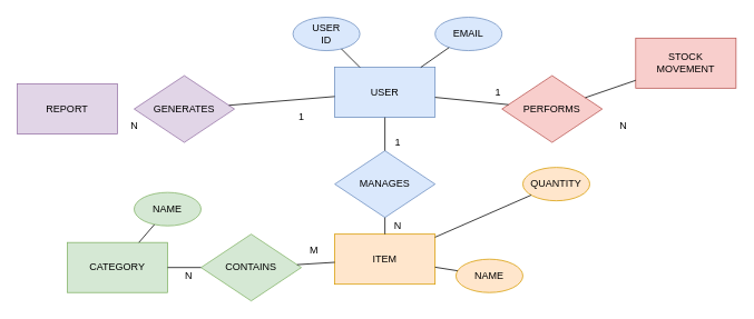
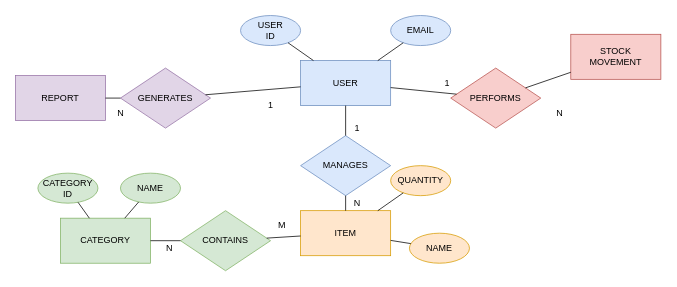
  <mxCell id="0" />
  <mxCell id="1" parent="0" />
  <mxCell id="2" value="USER" style="whiteSpace=wrap;html=1;fillColor=#dae8fc;strokeColor=#6c8ebf;" parent="1" vertex="1"><mxGeometry x="400" y="80" width="120" height="60" as="geometry" /></mxCell>
  <mxCell id="3" value="CATEGORY" style="whiteSpace=wrap;html=1;fillColor=#d5e8d4;strokeColor=#82b366;" parent="1" vertex="1"><mxGeometry x="80" y="290" width="120" height="60" as="geometry" /></mxCell>
  <mxCell id="4" value="ITEM" style="whiteSpace=wrap;html=1;fillColor=#ffe6cc;strokeColor=#d79b00;" parent="1" vertex="1"><mxGeometry x="400" y="280" width="120" height="60" as="geometry" /></mxCell>
  <mxCell id="5" value="STOCK&#10;MOVEMENT" style="whiteSpace=wrap;html=1;fillColor=#f8cecc;strokeColor=#b85450;" parent="1" vertex="1"><mxGeometry x="760" y="45" width="120" height="60" as="geometry" /></mxCell>
  <mxCell id="6" value="REPORT" style="whiteSpace=wrap;html=1;fillColor=#e1d5e7;strokeColor=#9673a6;" parent="1" vertex="1"><mxGeometry x="20" y="100" width="120" height="60" as="geometry" /></mxCell>
- <mxCell id="7" value="USER&#10;ID" style="ellipse;whiteSpace=wrap;html=1;fillColor=#dae8fc;strokeColor=#6c8ebf;" parent="1" vertex="1"><mxGeometry x="350" y="20" width="80" height="40" as="geometry" /></mxCell>
+ <mxCell id="7" value="USER&#10;ID" style="ellipse;whiteSpace=wrap;html=1;fillColor=#dae8fc;strokeColor=#6c8ebf;" parent="1" vertex="1"><mxGeometry x="320" y="20" width="80" height="40" as="geometry" /></mxCell>
  <mxCell id="8" value="EMAIL" style="ellipse;whiteSpace=wrap;html=1;fillColor=#dae8fc;strokeColor=#6c8ebf;" parent="1" vertex="1"><mxGeometry x="520" y="20" width="80" height="40" as="geometry" /></mxCell>
+ <mxCell id="9" value="CATEGORY&#10;ID" style="ellipse;whiteSpace=wrap;html=1;fillColor=#d5e8d4;strokeColor=#82b366;" parent="1" vertex="1"><mxGeometry x="50" y="230" width="80" height="40" as="geometry" /></mxCell>
  <mxCell id="10" value="NAME" style="ellipse;whiteSpace=wrap;html=1;fillColor=#d5e8d4;strokeColor=#82b366;" parent="1" vertex="1"><mxGeometry x="160" y="230" width="80" height="40" as="geometry" /></mxCell>
  <mxCell id="11" value="NAME" style="ellipse;whiteSpace=wrap;html=1;fillColor=#ffe6cc;strokeColor=#d79b00;" parent="1" vertex="1"><mxGeometry x="545" y="310" width="80" height="40" as="geometry" /></mxCell>
- <mxCell id="12" value="QUANTITY" style="ellipse;whiteSpace=wrap;html=1;fillColor=#ffe6cc;strokeColor=#d79b00;" parent="1" vertex="1"><mxGeometry x="625" y="200" width="80" height="40" as="geometry" /></mxCell>
+ <mxCell id="12" value="QUANTITY" style="ellipse;whiteSpace=wrap;html=1;fillColor=#ffe6cc;strokeColor=#d79b00;" parent="1" vertex="1"><mxGeometry x="520" y="220" width="80" height="40" as="geometry" /></mxCell>
  <mxCell id="13" value="MANAGES" style="rhombus;whiteSpace=wrap;html=1;fillColor=#dae8fc;strokeColor=#6c8ebf;" parent="1" vertex="1"><mxGeometry x="400" y="180" width="120" height="80" as="geometry" /></mxCell>
  <mxCell id="14" value="CONTAINS" style="rhombus;whiteSpace=wrap;html=1;fillColor=#d5e8d4;strokeColor=#82b366;" parent="1" vertex="1"><mxGeometry x="240" y="280" width="120" height="80" as="geometry" /></mxCell>
  <mxCell id="15" value="PERFORMS" style="rhombus;whiteSpace=wrap;html=1;fillColor=#f8cecc;strokeColor=#b85450;" parent="1" vertex="1"><mxGeometry x="600" y="90" width="120" height="80" as="geometry" /></mxCell>
  <mxCell id="16" value="GENERATES" style="rhombus;whiteSpace=wrap;html=1;fillColor=#e1d5e7;strokeColor=#9673a6;" parent="1" vertex="1"><mxGeometry x="160" y="90" width="120" height="80" as="geometry" /></mxCell>
  <mxCell id="17" value="" style="endArrow=none;html=1;rounded=0;" parent="1" source="2" target="7" edge="1"><mxGeometry relative="1" as="geometry" /></mxCell>
  <mxCell id="18" value="" style="endArrow=none;html=1;rounded=0;" parent="1" source="2" target="8" edge="1"><mxGeometry relative="1" as="geometry" /></mxCell>
+ <mxCell id="19" value="" style="endArrow=none;html=1;rounded=0;" parent="1" source="3" target="9" edge="1"><mxGeometry relative="1" as="geometry" /></mxCell>
  <mxCell id="20" value="" style="endArrow=none;html=1;rounded=0;" parent="1" source="3" target="10" edge="1"><mxGeometry relative="1" as="geometry" /></mxCell>
  <mxCell id="21" value="" style="endArrow=none;html=1;rounded=0;" parent="1" source="4" target="11" edge="1"><mxGeometry relative="1" as="geometry" /></mxCell>
  <mxCell id="22" value="" style="endArrow=none;html=1;rounded=0;" parent="1" source="4" target="12" edge="1"><mxGeometry relative="1" as="geometry" /></mxCell>
  <mxCell id="23" value="" style="endArrow=none;html=1;rounded=0;" parent="1" source="2" target="13" edge="1"><mxGeometry relative="1" as="geometry" /></mxCell>
  <mxCell id="24" value="1" style="text;html=1;align=center;verticalAlign=middle;resizable=0;points=[];autosize=1;" parent="1" vertex="1"><mxGeometry x="460" y="160" width="30" height="20" as="geometry" /></mxCell>
  <mxCell id="25" value="" style="endArrow=none;html=1;rounded=0;" parent="1" source="13" target="4" edge="1"><mxGeometry relative="1" as="geometry" /></mxCell>
  <mxCell id="26" value="N" style="text;html=1;align=center;verticalAlign=middle;resizable=0;points=[];autosize=1;" parent="1" vertex="1"><mxGeometry x="460" y="260" width="30" height="20" as="geometry" /></mxCell>
  <mxCell id="27" value="" style="endArrow=none;html=1;rounded=0;" parent="1" source="3" target="14" edge="1"><mxGeometry relative="1" as="geometry" /></mxCell>
  <mxCell id="28" value="M" style="text;html=1;align=center;verticalAlign=middle;resizable=0;points=[];autosize=1;" parent="1" vertex="1"><mxGeometry x="360" y="290" width="30" height="20" as="geometry" /></mxCell>
  <mxCell id="29" value="" style="endArrow=none;html=1;rounded=0;" parent="1" source="14" target="4" edge="1"><mxGeometry relative="1" as="geometry" /></mxCell>
  <mxCell id="30" value="N" style="text;html=1;align=center;verticalAlign=middle;resizable=0;points=[];autosize=1;" parent="1" vertex="1"><mxGeometry x="210" y="320" width="30" height="20" as="geometry" /></mxCell>
  <mxCell id="31" value="" style="endArrow=none;html=1;rounded=0;" parent="1" source="2" target="15" edge="1"><mxGeometry relative="1" as="geometry" /></mxCell>
  <mxCell id="32" value="1" style="text;html=1;align=center;verticalAlign=middle;resizable=0;points=[];autosize=1;" parent="1" vertex="1"><mxGeometry x="580" y="100" width="30" height="20" as="geometry" /></mxCell>
  <mxCell id="33" value="" style="endArrow=none;html=1;rounded=0;" parent="1" source="15" target="5" edge="1"><mxGeometry relative="1" as="geometry" /></mxCell>
  <mxCell id="34" value="N" style="text;html=1;align=center;verticalAlign=middle;resizable=0;points=[];autosize=1;" parent="1" vertex="1"><mxGeometry x="730" y="140" width="30" height="20" as="geometry" /></mxCell>
  <mxCell id="35" value="" style="endArrow=none;html=1;rounded=0;" parent="1" source="2" target="16" edge="1"><mxGeometry relative="1" as="geometry" /></mxCell>
  <mxCell id="36" value="1" style="text;html=1;align=center;verticalAlign=middle;resizable=0;points=[];autosize=1;" parent="1" vertex="1"><mxGeometry x="345" y="130" width="30" height="20" as="geometry" /></mxCell>
+ <mxCell id="37" value="" style="endArrow=none;html=1;rounded=0;" parent="1" source="16" target="6" edge="1"><mxGeometry relative="1" as="geometry" /></mxCell>
  <mxCell id="38" value="N" style="text;html=1;align=center;verticalAlign=middle;resizable=0;points=[];autosize=1;" parent="1" vertex="1"><mxGeometry x="145" y="140" width="30" height="20" as="geometry" /></mxCell>
